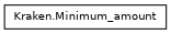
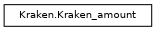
  digraph {
    rankdir=LR
-   n1 [color=black fillcolor=white fontname=Helvetica fontsize=10 height=0.2 label="Kraken.Minimum_amount" shape=record style=filled width=0.4]
+   n1 [color=black fillcolor=white fontname=Helvetica fontsize=10 height=0.2 label="Kraken.Kraken_amount" shape=record style=filled width=0.4]
  }
